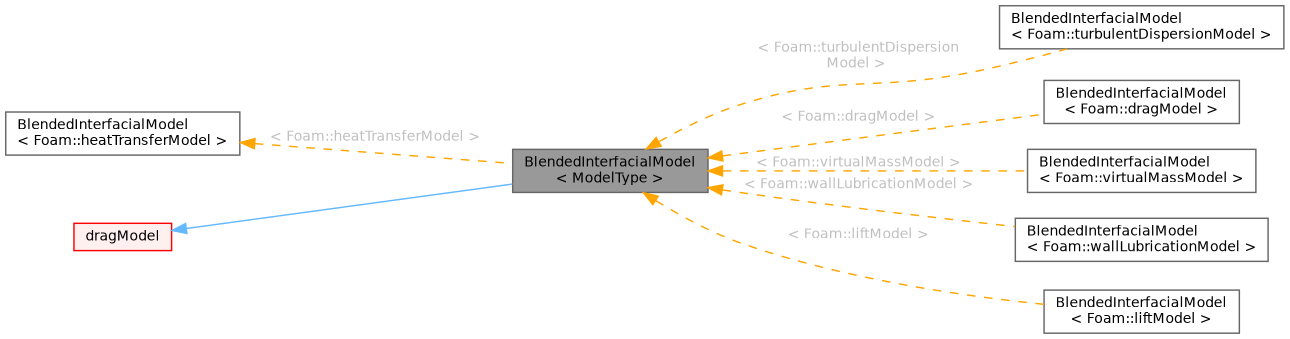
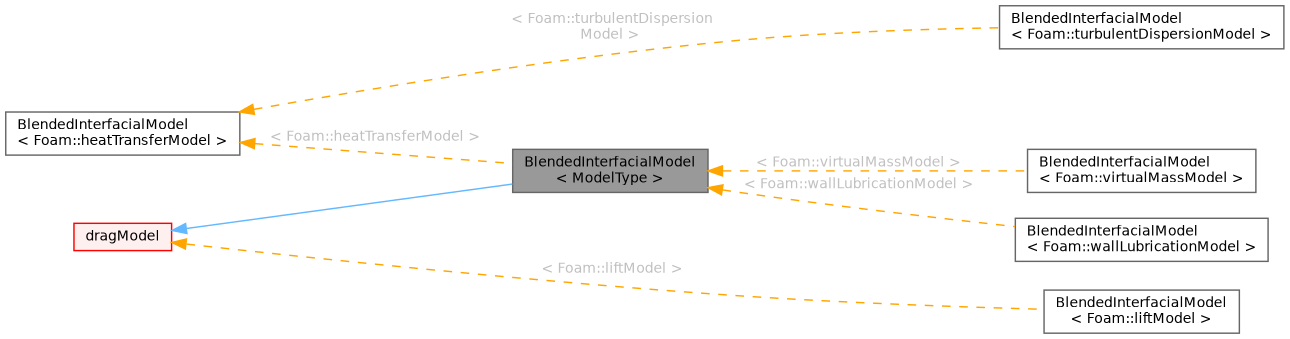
  digraph {
    rankdir=LR
    node [color=gray40 fillcolor=white fontname=Helvetica fontsize=10 shape=box style=filled]
    edge [color=orange dir=back fontcolor=grey fontname=Helvetica fontsize=10 labelfontname=Helvetica labelfontsize=10 style=dashed]
    n1 [fillcolor=grey60 fontcolor=black height=0.2 label="BlendedInterfacialModel\l\< ModelType \>" width=0.4]
-   n2 [height=0.2 label="BlendedInterfacialModel\l\< Foam::dragModel \>" width=0.4]
    n3 [height=0.2 label="BlendedInterfacialModel\l\< Foam::virtualMassModel \>" width=0.4]
    n4 [height=0.2 label="BlendedInterfacialModel\l\< Foam::liftModel \>" width=0.4]
    n5 [height=0.2 label="BlendedInterfacialModel\l\< Foam::wallLubricationModel \>" width=0.4]
    n6 [height=0.2 label="BlendedInterfacialModel\l\< Foam::turbulentDispersionModel \>" width=0.4]
    n7 [height=0.2 label="BlendedInterfacialModel\l\< Foam::heatTransferModel \>" width=0.4]
    n8 [color=red fillcolor="#FFF0F0" height=0.2 label=dragModel width=0.4]
-   n1 -> n2 [label=" \< Foam::dragModel \>"]
    n1 -> n3 [label=" \< Foam::virtualMassModel \>"]
-   n1 -> n4 [label=" \< Foam::liftModel \>"]
+   n8 -> n4 [label=" \< Foam::liftModel \>"]
    n1 -> n5 [label=" \< Foam::wallLubricationModel \>"]
-   n1 -> n6 [label=" \< Foam::turbulentDispersion\lModel \>"]
+   n7 -> n6 [label=" \< Foam::turbulentDispersion\lModel \>"]
    n7 -> n1 [label=" \< Foam::heatTransferModel \>"]
    n8 -> n1 [color=steelblue1 style=solid fontcolor=""]
  }
